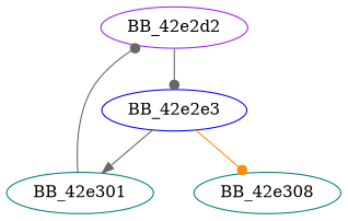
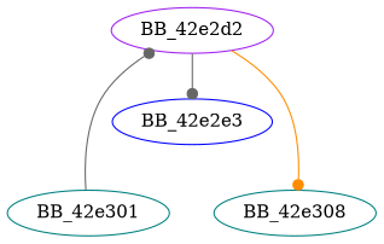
  digraph {
    node [color=teal]
    edge [arrowhead=dot color=gray40]
    BB_42e2d2 [color=purple]
    BB_42e2e3 [color=blue]
    BB_42e301
    BB_42e308
    BB_42e2d2 -> BB_42e2e3
-   BB_42e2e3 -> BB_42e301 [arrowhead=normal]
-   BB_42e2e3 -> BB_42e308 [color=darkorange]
+   BB_42e2d2 -> BB_42e308 [color=darkorange]
    BB_42e301 -> BB_42e2d2
  }
